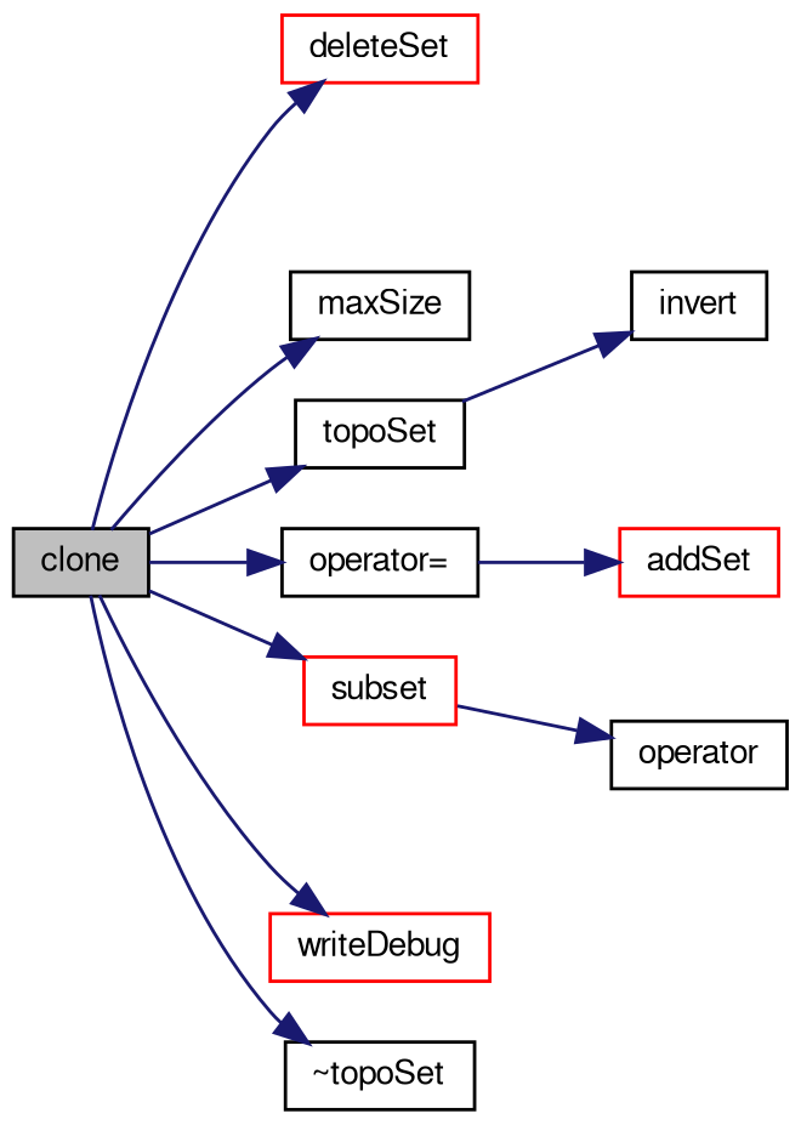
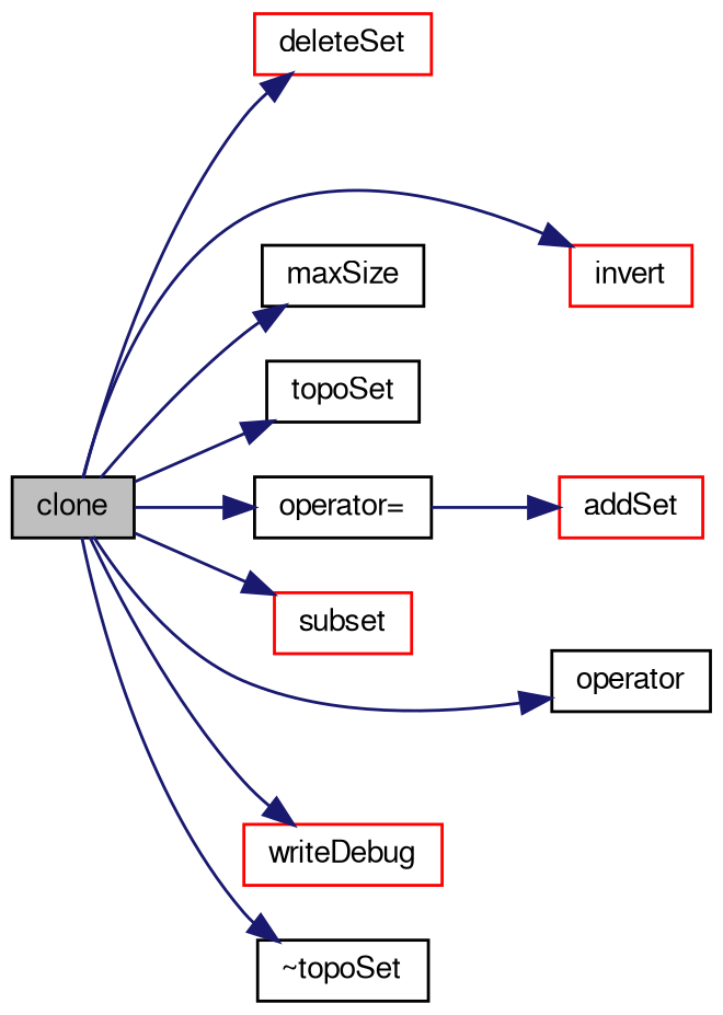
  digraph {
    rankdir=LR
    node [color=black fontname=FreeSans fontsize=10 shape=record]
    edge [color=midnightblue fontname=FreeSans fontsize=10 labelfontname=FreeSans labelfontsize=10 style=solid]
    n1 [fillcolor=grey75 fontcolor=black height=0.2 label=clone style=filled width=0.4]
    n2 [color=red height=0.2 label=deleteSet width=0.4]
-   n3 [height=0.2 label=invert width=0.4]
+   n3 [color=red height=0.2 label=invert width=0.4]
    n4 [height=0.2 label=maxSize width=0.4]
    n5 [height=0.2 label="operator=" width=0.4]
    n6 [color=red height=0.2 label=subset width=0.4]
    n7 [height=0.2 label=topoSet width=0.4]
    n8 [height=0.2 label=operator width=0.4]
    n9 [color=red height=0.2 label=writeDebug width=0.4]
    n10 [height=0.2 label="~topoSet" width=0.4]
    n11 [color=red height=0.2 label=addSet width=0.4]
    n1 -> n2
-   n7 -> n3
+   n1 -> n3
    n1 -> n4
    n1 -> n5
    n1 -> n6
    n1 -> n7
-   n6 -> n8
+   n1 -> n8
    n1 -> n9
    n1 -> n10
    n5 -> n11
  }
